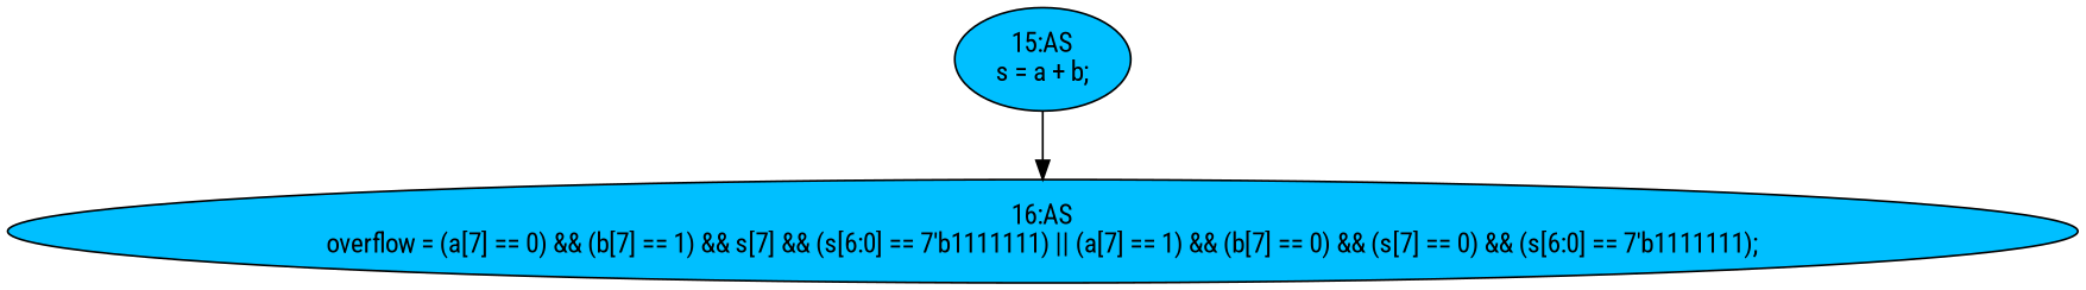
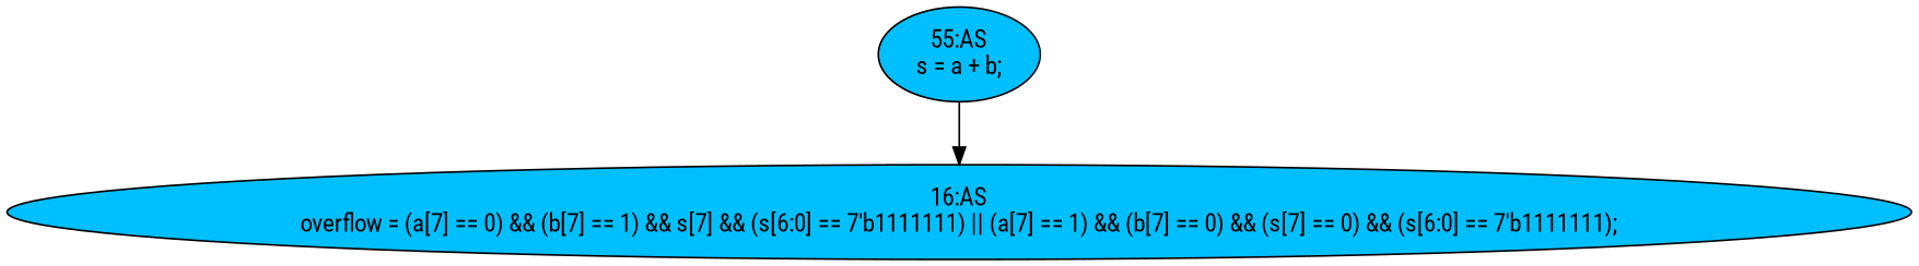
  strict digraph {
    fontname="Roboto Condensed"
    node [fillcolor=deepskyblue statements="[]" style=filled typ=Assign fontname="Roboto Condensed"]
    n1 [ast="<pyverilog.vparser.ast.Assign object at 0x7f45f7b3d650>" def_var="['overflow']" label="16:AS\noverflow = (a[7] == 0) && (b[7] == 1) && s[7] && (s[6:0] == 7'b1111111) || (a[7] == 1) && (b[7] == 0) && (s[7] == 0) && (s[6:0] == 7'b1111111);" use_var="['a', 'b', 's', 's', 'a', 'b', 's', 's']"]
-   n2 [ast="<pyverilog.vparser.ast.Assign object at 0x7f45f7b37090>" def_var="['s']" label="15:AS\ns = a + b;" use_var="['a', 'b']"]
+   n2 [ast="<pyverilog.vparser.ast.Assign object at 0x7f45f7b37090>" def_var="['s']" label="55:AS\ns = a + b;" use_var="['a', 'b']"]
    n2 -> n1 [fontname="Roboto Condensed"]
  }
